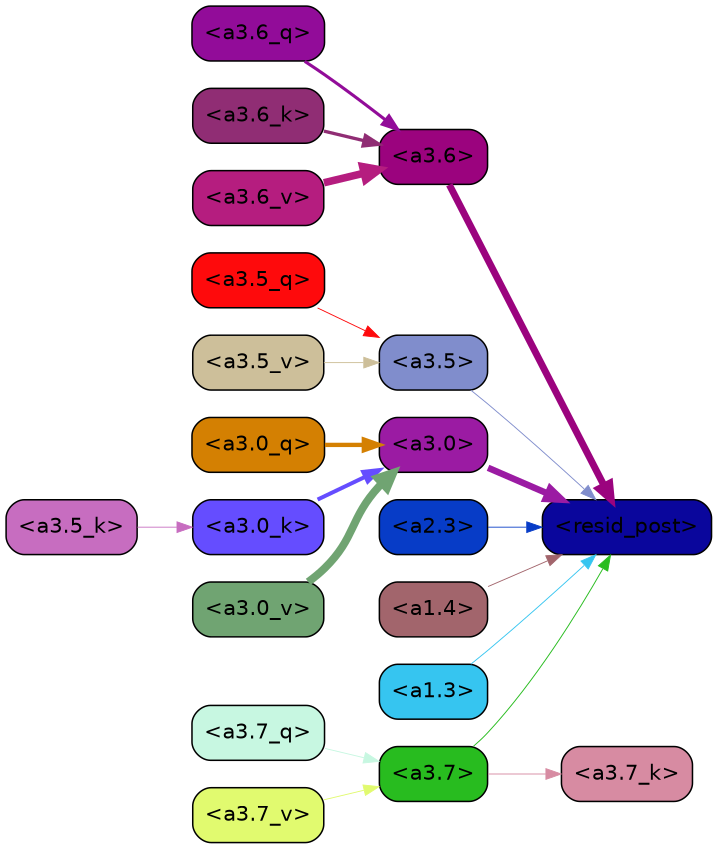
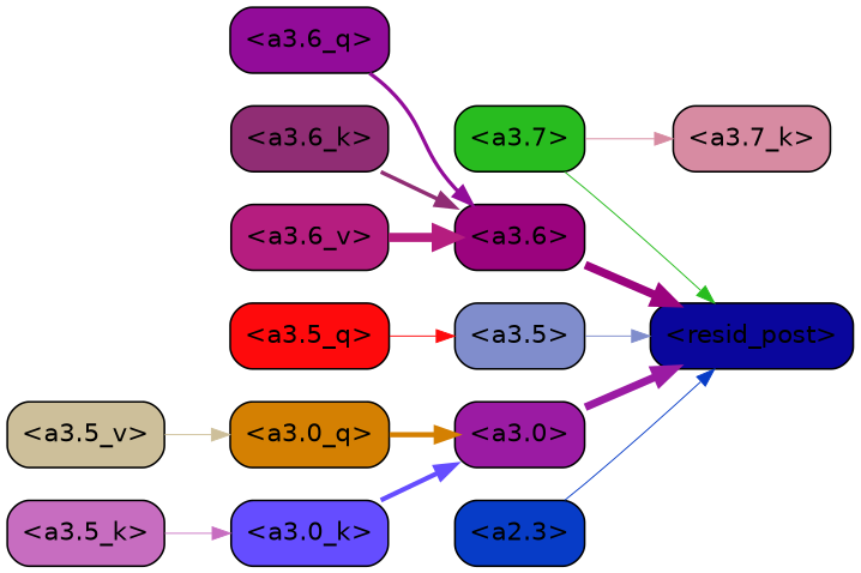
  strict digraph {
    rankdir=LR
    splines=true
    node [color=black fontname=Helvetica shape=box style="filled, rounded"]
    edge [penwidth=0.6]
    "<a3.7>" [fillcolor="#28bc1f"]
    "<resid_post>" [fillcolor="#0a069c"]
    "<a3.7_k>" [fillcolor="#d78ba2"]
    "<a3.6>" [fillcolor="#9b037e"]
    "<a3.5>" [fillcolor="#808dcc"]
    "<a3.0>" [fillcolor="#9b1ba3"]
    "<a2.3>" [fillcolor="#073cc7"]
-   "<a1.4>" [fillcolor="#a2656c"]
-   "<a1.3>" [fillcolor="#36c5f0"]
-   "<a3.7_q>" [fillcolor="#c7f7e1"]
    "<a3.6_q>" [fillcolor="#920c99"]
    "<a3.5_q>" [fillcolor="#fe0a0c"]
    "<a3.0_q>" [fillcolor="#d48002"]
    "<a3.6_k>" [fillcolor="#902d74"]
    "<a3.5_k>" [fillcolor="#c76dc0"]
    "<a3.0_k>" [fillcolor="#654dff"]
-   "<a3.7_v>" [fillcolor="#e1fa6f"]
    "<a3.6_v>" [fillcolor="#b51d7f"]
    "<a3.5_v>" [fillcolor="#cdbf9a"]
-   "<a3.0_v>" [fillcolor="#70a472"]
    "<a3.7>" -> "<resid_post>" [color="#28bc1f" penwidth=0.6239100098609924]
    "<a3.7>" -> "<a3.7_k>" [color="#d78ba2"]
    "<a3.6>" -> "<resid_post>" [color="#9b037e" penwidth=4.569062113761902]
    "<a3.5>" -> "<resid_post>" [color="#808dcc"]
    "<a3.0>" -> "<resid_post>" [color="#9b1ba3" penwidth=4.283544182777405]
    "<a2.3>" -> "<resid_post>" [color="#073cc7"]
-   "<a1.4>" -> "<resid_post>" [color="#a2656c"]
-   "<a1.3>" -> "<resid_post>" [color="#36c5f0"]
-   "<a3.7_q>" -> "<a3.7>" [color="#c7f7e1"]
    "<a3.6_q>" -> "<a3.6>" [color="#920c99" penwidth=2.0344843566417694]
    "<a3.5_q>" -> "<a3.5>" [color="#fe0a0c"]
    "<a3.0_q>" -> "<a3.0>" [color="#d48002" penwidth=2.863015294075012]
    "<a3.6_k>" -> "<a3.6>" [color="#902d74" penwidth=2.1770318150520325]
    "<a3.5_k>" -> "<a3.0_k>" [color="#c76dc0"]
    "<a3.0_k>" -> "<a3.0>" [color="#654dff" penwidth=2.6323853135108948]
-   "<a3.7_v>" -> "<a3.7>" [color="#e1fa6f"]
    "<a3.6_v>" -> "<a3.6>" [color="#b51d7f" penwidth=4.972373723983765]
-   "<a3.5_v>" -> "<a3.5>" [color="#cdbf9a"]
-   "<a3.0_v>" -> "<a3.0>" [color="#70a472" penwidth=5.1638524532318115]
+   "<a3.5_v>" -> "<a3.0_q>" [color="#cdbf9a"]
  }
